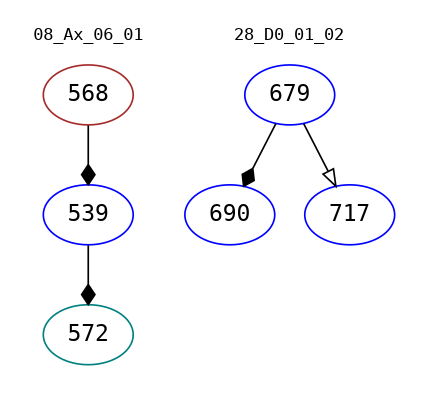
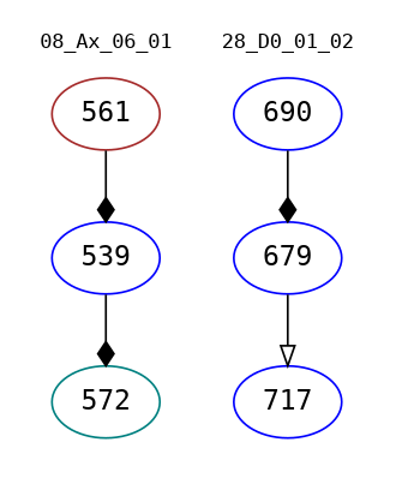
  digraph {
    fontname="DejaVu Sans Mono"
    node [color=blue fontname="DejaVu Sans Mono"]
    edge [arrowhead=diamond color=black fontname="DejaVu Sans Mono"]
-   n1 [color=brown label=568]
+   n1 [color=brown label=561]
    n2 [label=539]
    n3 [color=teal label=572]
    n4 [label=690]
    n5 [label=679]
    n6 [label=717]
    subgraph cluster_1 {
      color=white
      fontsize=10
      label="08_Ax_06_01"
      n1
      n2
      n3
    }
    subgraph cluster_2 {
      color=white
      fontsize=10
      label="28_D0_01_02"
      n4
      n5
      n6
    }
    n1 -> n2
    n2 -> n3
-   n5 -> n4
+   n4 -> n5
    n5 -> n6 [arrowhead=onormal]
  }
